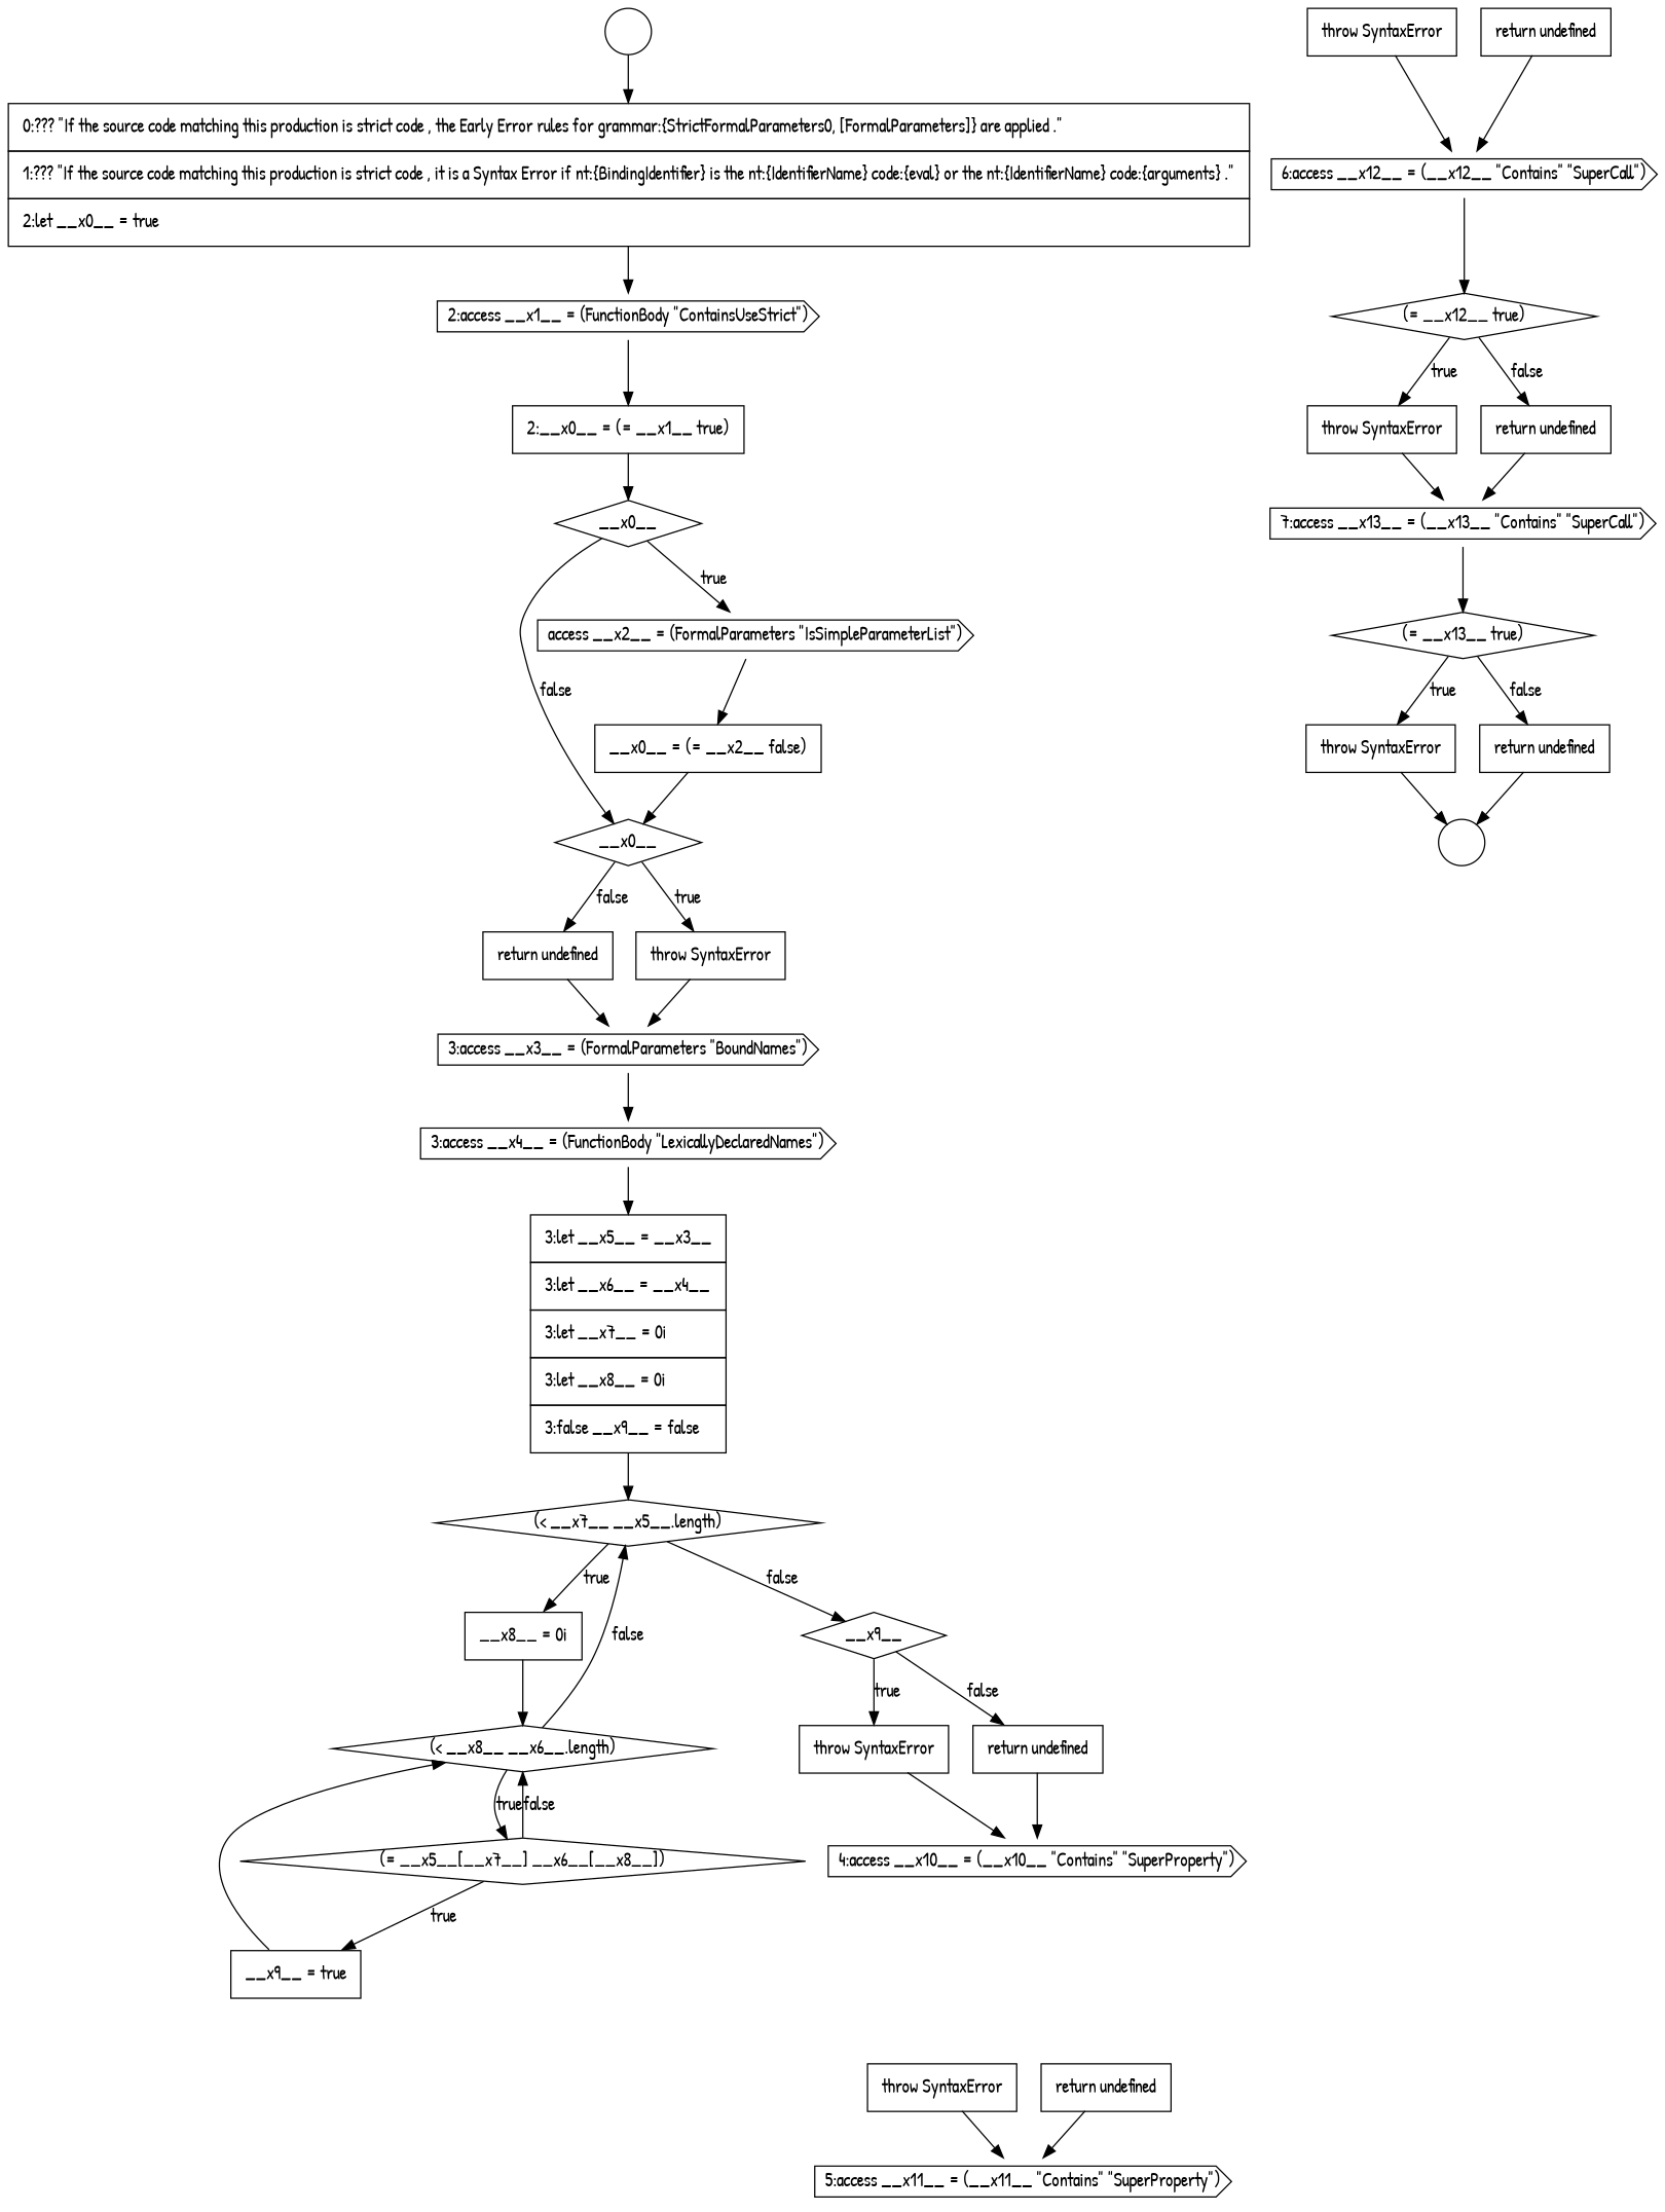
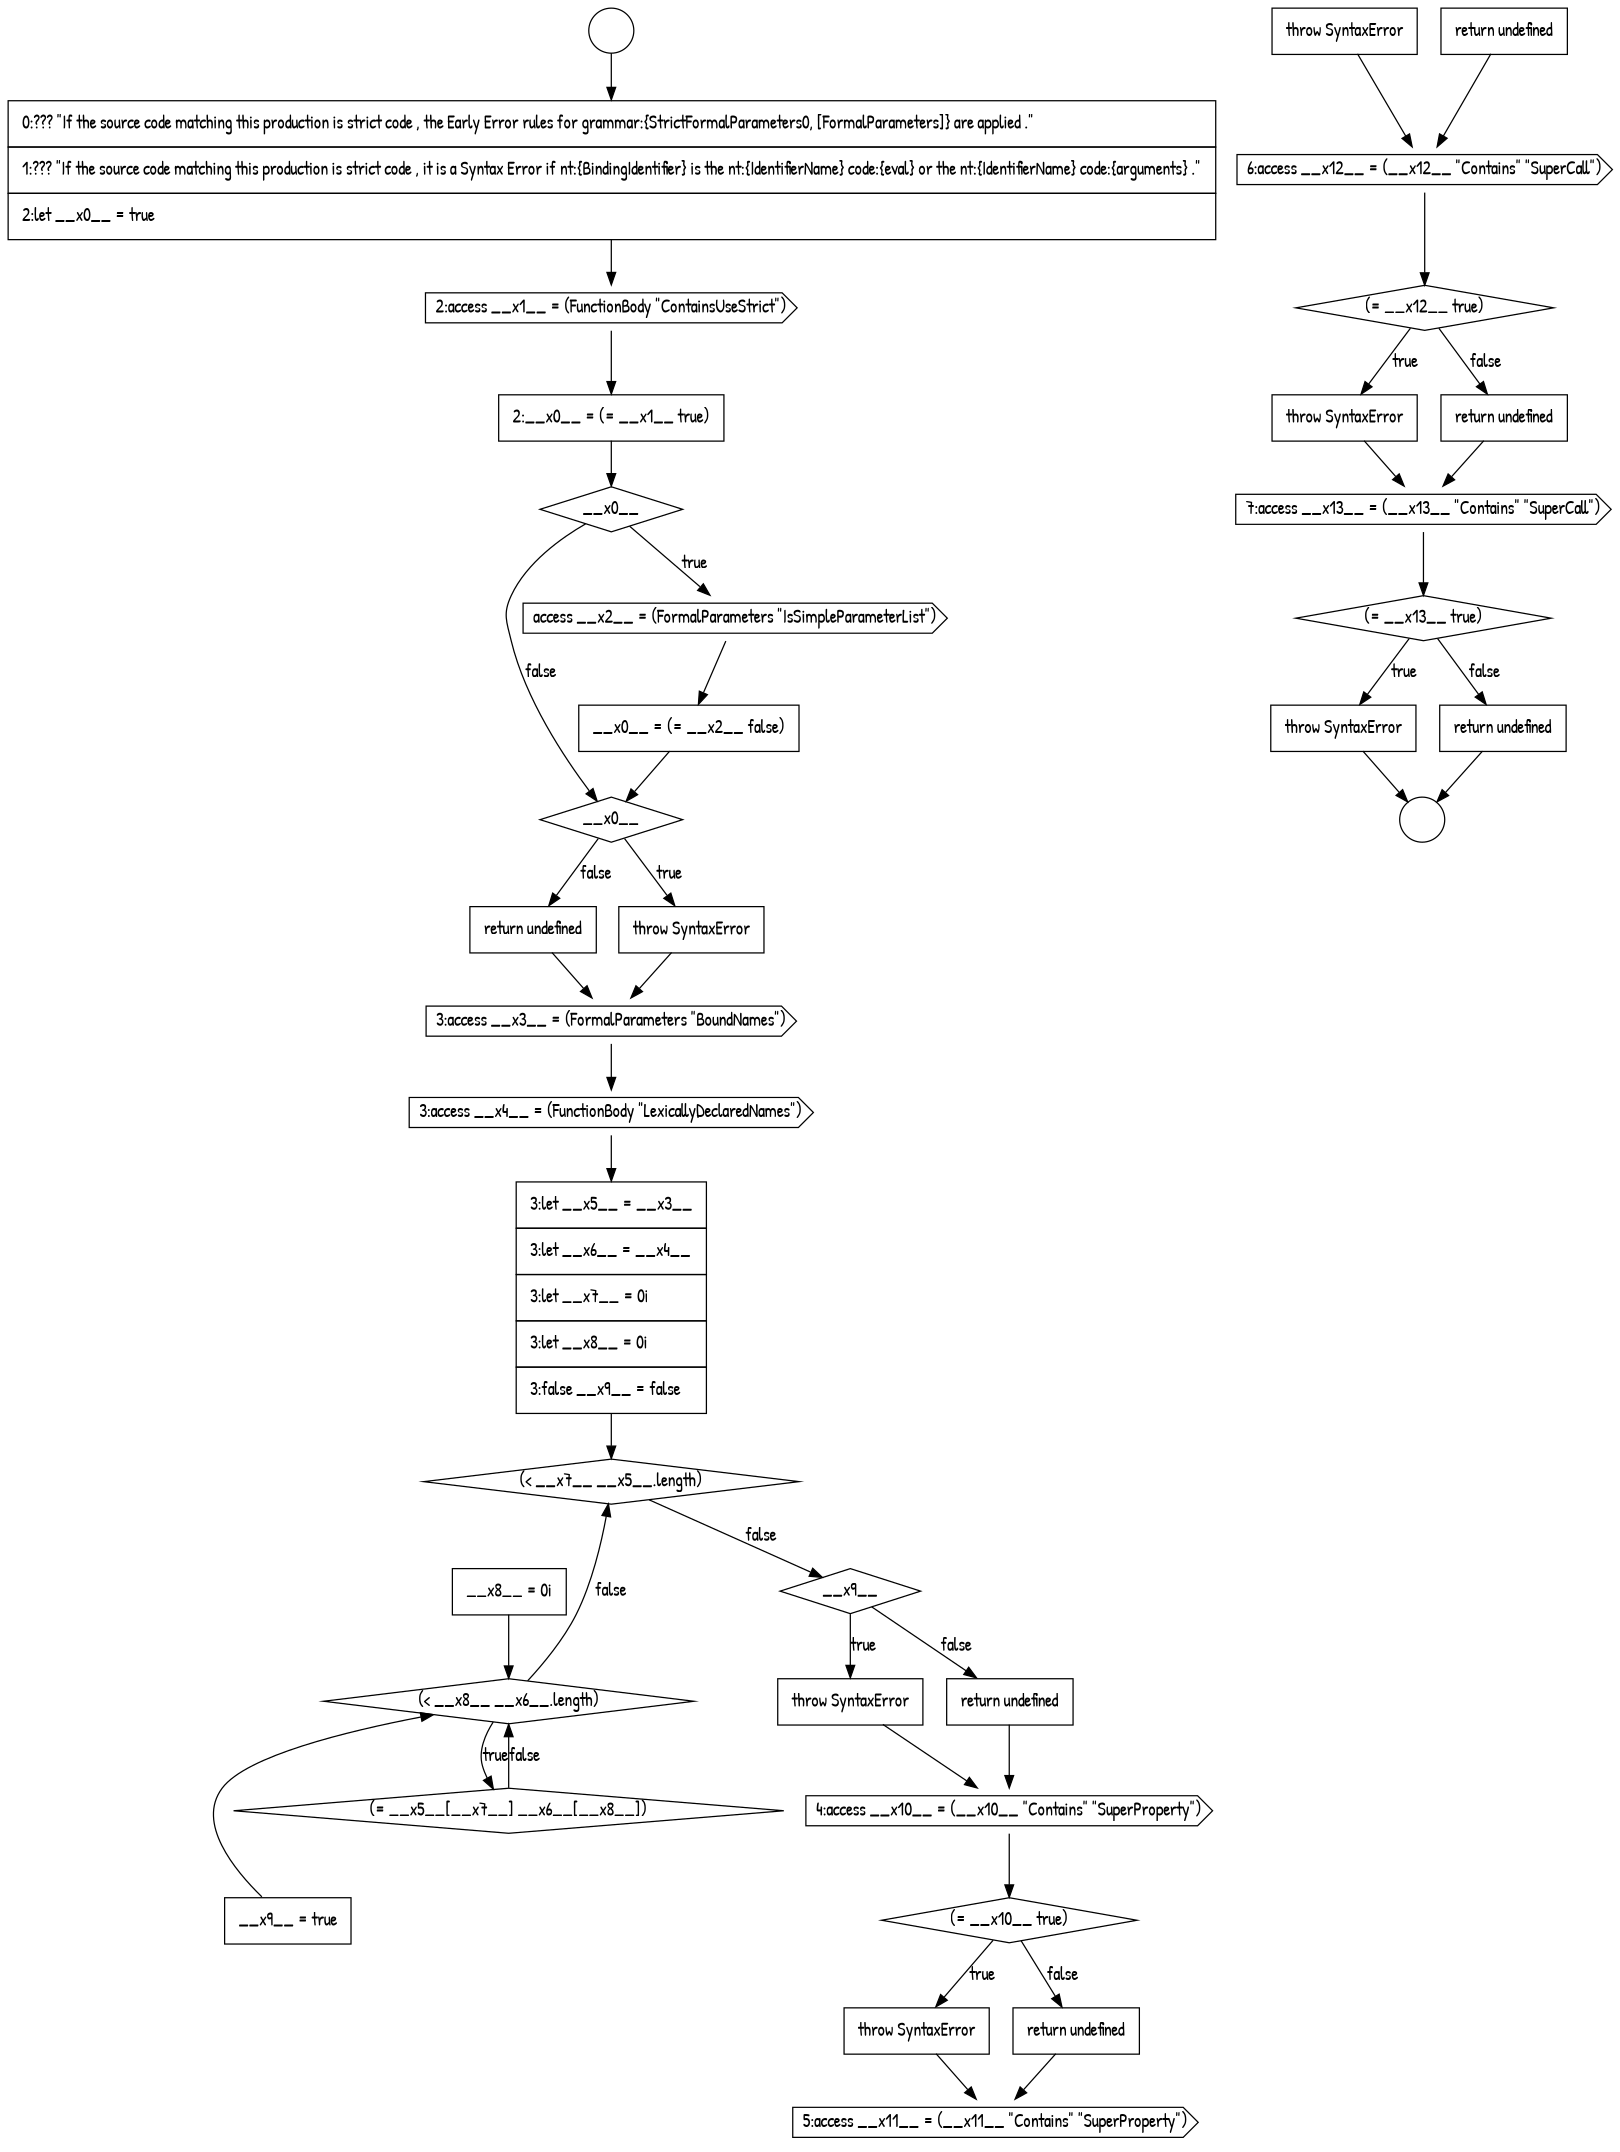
  digraph {
    fontname="Patrick Hand"
    node [color=black fillcolor=white fontname="Patrick Hand" shape=none style=filled]
    edge [color=black fontname="Patrick Hand"]
    n1 [label=<<font color="black">     <table border="0" cellborder="1" cellspacing="0" cellpadding="10">       <tr><td align="left">2:__x0__ = (= __x1__ true)</td></tr>     </table>   </font>> margin=0]
    n2 [label=<<font color="black">__x0__</font>> shape=diamond]
    n3 [label=<<font color="black">__x0__</font>> shape=diamond]
    n4 [label=<<font color="black">access __x2__ = (FormalParameters &quot;IsSimpleParameterList&quot;)</font>> shape=cds]
    n5 [label=<<font color="black">     <table border="0" cellborder="1" cellspacing="0" cellpadding="10">       <tr><td align="left">throw SyntaxError</td></tr>     </table>   </font>> margin=0]
    n6 [label=" " shape=circle]
    n7 [label=<<font color="black">(= __x13__ true)</font>> shape=diamond]
    n8 [label=<<font color="black">     <table border="0" cellborder="1" cellspacing="0" cellpadding="10">       <tr><td align="left">return undefined</td></tr>     </table>   </font>> margin=0]
    n9 [label=<<font color="black">     <table border="0" cellborder="1" cellspacing="0" cellpadding="10">       <tr><td align="left">__x0__ = (= __x2__ false)</td></tr>     </table>   </font>> margin=0]
    n10 [label=<<font color="black">     <table border="0" cellborder="1" cellspacing="0" cellpadding="10">       <tr><td align="left">return undefined</td></tr>     </table>   </font>> margin=0]
    n11 [label=<<font color="black">     <table border="0" cellborder="1" cellspacing="0" cellpadding="10">       <tr><td align="left">throw SyntaxError</td></tr>     </table>   </font>> margin=0]
    n12 [label=<<font color="black">3:access __x3__ = (FormalParameters &quot;BoundNames&quot;)</font>> shape=cds]
    n13 [label=<<font color="black">3:access __x4__ = (FunctionBody &quot;LexicallyDeclaredNames&quot;)</font>> shape=cds]
    n14 [label=<<font color="black">     <table border="0" cellborder="1" cellspacing="0" cellpadding="10">       <tr><td align="left">throw SyntaxError</td></tr>     </table>   </font>> margin=0]
    n15 [label=<<font color="black">6:access __x12__ = (__x12__ &quot;Contains&quot; &quot;SuperCall&quot;)</font>> shape=cds]
    n16 [label=<<font color="black">     <table border="0" cellborder="1" cellspacing="0" cellpadding="10">       <tr><td align="left">return undefined</td></tr>     </table>   </font>> margin=0]
    n17 [label=" " shape=circle]
    n18 [label=<<font color="black">     <table border="0" cellborder="1" cellspacing="0" cellpadding="10">       <tr><td align="left">0:??? &quot;If the source code matching this production is strict code , the Early Error rules for grammar:{StrictFormalParameters0, [FormalParameters]} are applied .&quot;</td></tr>       <tr><td align="left">1:??? &quot;If the source code matching this production is strict code , it is a Syntax Error if nt:{BindingIdentifier} is the nt:{IdentifierName} code:{eval} or the nt:{IdentifierName} code:{arguments} .&quot;</td></tr>       <tr><td align="left">2:let __x0__ = true</td></tr>     </table>   </font>> margin=0]
    n19 [label=<<font color="black">2:access __x1__ = (FunctionBody &quot;ContainsUseStrict&quot;)</font>> shape=cds]
    n20 [label=<<font color="black">     <table border="0" cellborder="1" cellspacing="0" cellpadding="10">       <tr><td align="left">3:let __x5__ = __x3__</td></tr>       <tr><td align="left">3:let __x6__ = __x4__</td></tr>       <tr><td align="left">3:let __x7__ = 0i</td></tr>       <tr><td align="left">3:let __x8__ = 0i</td></tr>       <tr><td align="left">3:false __x9__ = false</td></tr>     </table>   </font>> margin=0]
    n21 [label=<<font color="black">(&lt; __x7__ __x5__.length)</font>> shape=diamond]
    n22 [label=<<font color="black">     <table border="0" cellborder="1" cellspacing="0" cellpadding="10">       <tr><td align="left">__x8__ = 0i</td></tr>     </table>   </font>> margin=0]
    n23 [label=<<font color="black">__x9__</font>> shape=diamond]
    n24 [label=<<font color="black">     <table border="0" cellborder="1" cellspacing="0" cellpadding="10">       <tr><td align="left">return undefined</td></tr>     </table>   </font>> margin=0]
    n25 [label=<<font color="black">4:access __x10__ = (__x10__ &quot;Contains&quot; &quot;SuperProperty&quot;)</font>> shape=cds]
+   n26 [label=<<font color="black">(= __x10__ true)</font>> shape=diamond]
    n27 [label=<<font color="black">(&lt; __x8__ __x6__.length)</font>> shape=diamond]
    n28 [label=<<font color="black">     <table border="0" cellborder="1" cellspacing="0" cellpadding="10">       <tr><td align="left">throw SyntaxError</td></tr>     </table>   </font>> margin=0]
    n29 [label=<<font color="black">     <table border="0" cellborder="1" cellspacing="0" cellpadding="10">       <tr><td align="left">throw SyntaxError</td></tr>     </table>   </font>> margin=0]
    n30 [label=<<font color="black">5:access __x11__ = (__x11__ &quot;Contains&quot; &quot;SuperProperty&quot;)</font>> shape=cds]
    n31 [label=<<font color="black">     <table border="0" cellborder="1" cellspacing="0" cellpadding="10">       <tr><td align="left">__x9__ = true</td></tr>     </table>   </font>> margin=0]
    n32 [label=<<font color="black">(= __x5__[__x7__] __x6__[__x8__])</font>> shape=diamond]
    n33 [label=<<font color="black">(= __x12__ true)</font>> shape=diamond]
    n34 [label=<<font color="black">     <table border="0" cellborder="1" cellspacing="0" cellpadding="10">       <tr><td align="left">throw SyntaxError</td></tr>     </table>   </font>> margin=0]
    n35 [label=<<font color="black">     <table border="0" cellborder="1" cellspacing="0" cellpadding="10">       <tr><td align="left">return undefined</td></tr>     </table>   </font>> margin=0]
    n36 [label=<<font color="black">7:access __x13__ = (__x13__ &quot;Contains&quot; &quot;SuperCall&quot;)</font>> shape=cds]
    n37 [label=<<font color="black">     <table border="0" cellborder="1" cellspacing="0" cellpadding="10">       <tr><td align="left">return undefined</td></tr>     </table>   </font>> margin=0]
    n1 -> n2
    n2 -> n3 [label=<<font color="black">false</font>>]
    n2 -> n4 [label=<<font color="black">true</font>>]
    n3 -> n10 [label=<<font color="black">false</font>>]
    n3 -> n11 [label=<<font color="black">true</font>>]
    n4 -> n9
    n5 -> n6
    n7 -> n5 [label=<<font color="black">true</font>>]
    n7 -> n8 [label=<<font color="black">false</font>>]
    n8 -> n6
    n9 -> n3
    n10 -> n12
    n11 -> n12
    n12 -> n13
    n13 -> n20
    n14 -> n15
    n15 -> n33
    n16 -> n15
    n17 -> n18
    n18 -> n19
    n19 -> n1
    n20 -> n21
-   n21 -> n22 [label=<<font color="black">true</font>>]
    n21 -> n23 [label=<<font color="black">false</font>>]
    n22 -> n27
    n23 -> n24 [label=<<font color="black">false</font>>]
    n23 -> n28 [label=<<font color="black">true</font>>]
    n24 -> n25
+   n25 -> n26
+   n26 -> n29 [label=<<font color="black">true</font>>]
+   n26 -> n37 [label=<<font color="black">false</font>>]
    n27 -> n21 [label=<<font color="black">false</font>>]
    n27 -> n32 [label=<<font color="black">true</font>>]
    n28 -> n25
    n29 -> n30
    n31 -> n27
    n32 -> n27 [label=<<font color="black">false</font>>]
-   n32 -> n31 [label=<<font color="black">true</font>>]
    n33 -> n34 [label=<<font color="black">true</font>>]
    n33 -> n35 [label=<<font color="black">false</font>>]
    n34 -> n36
    n35 -> n36
    n36 -> n7
    n37 -> n30
  }
